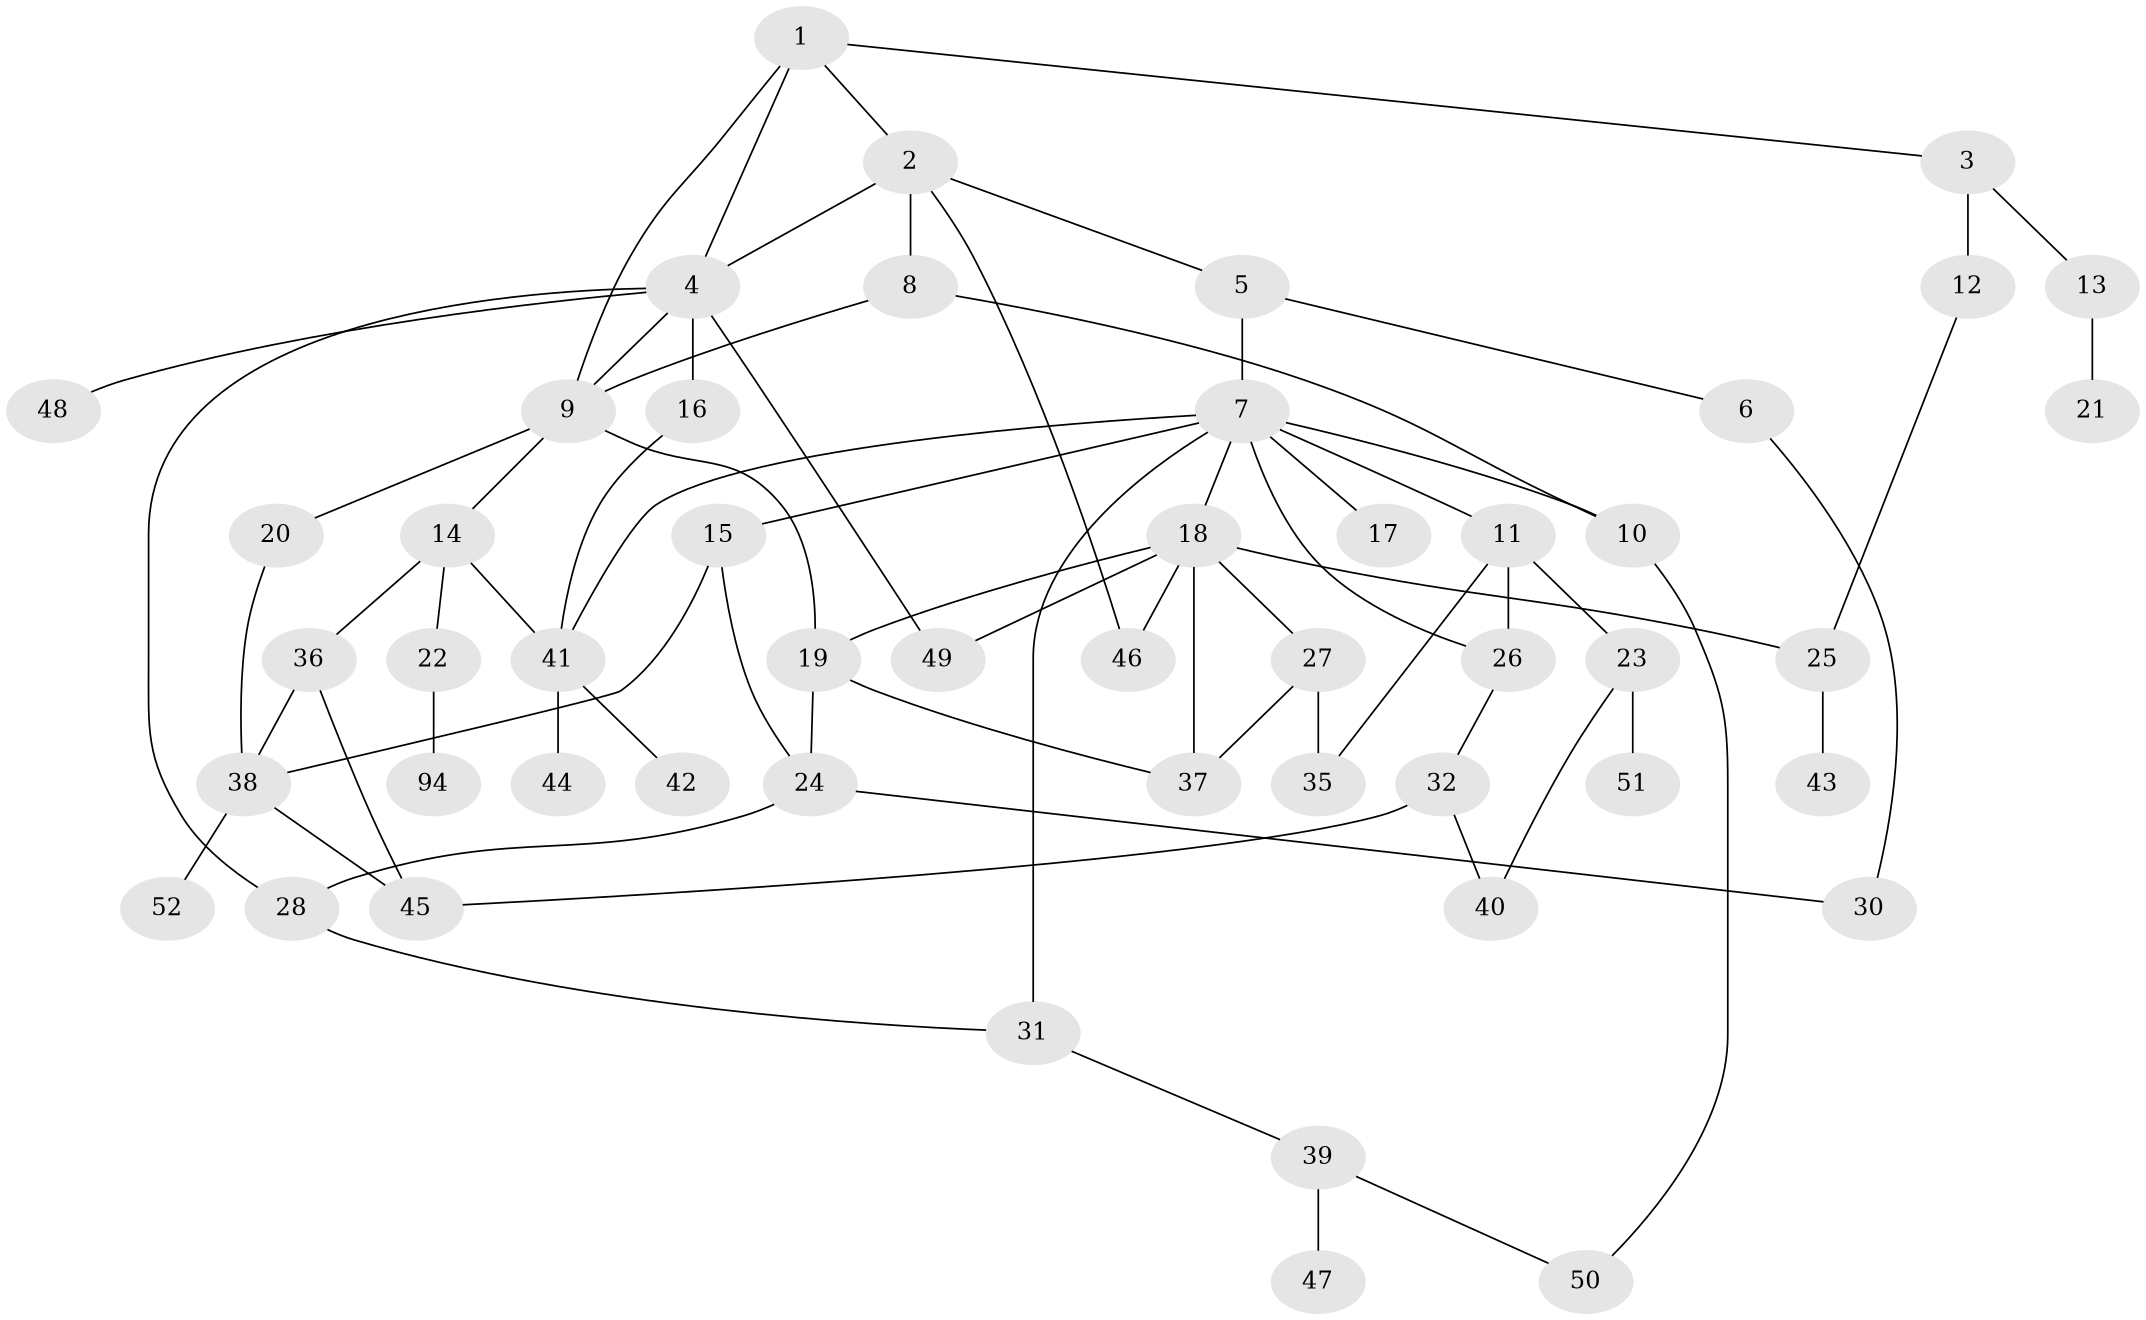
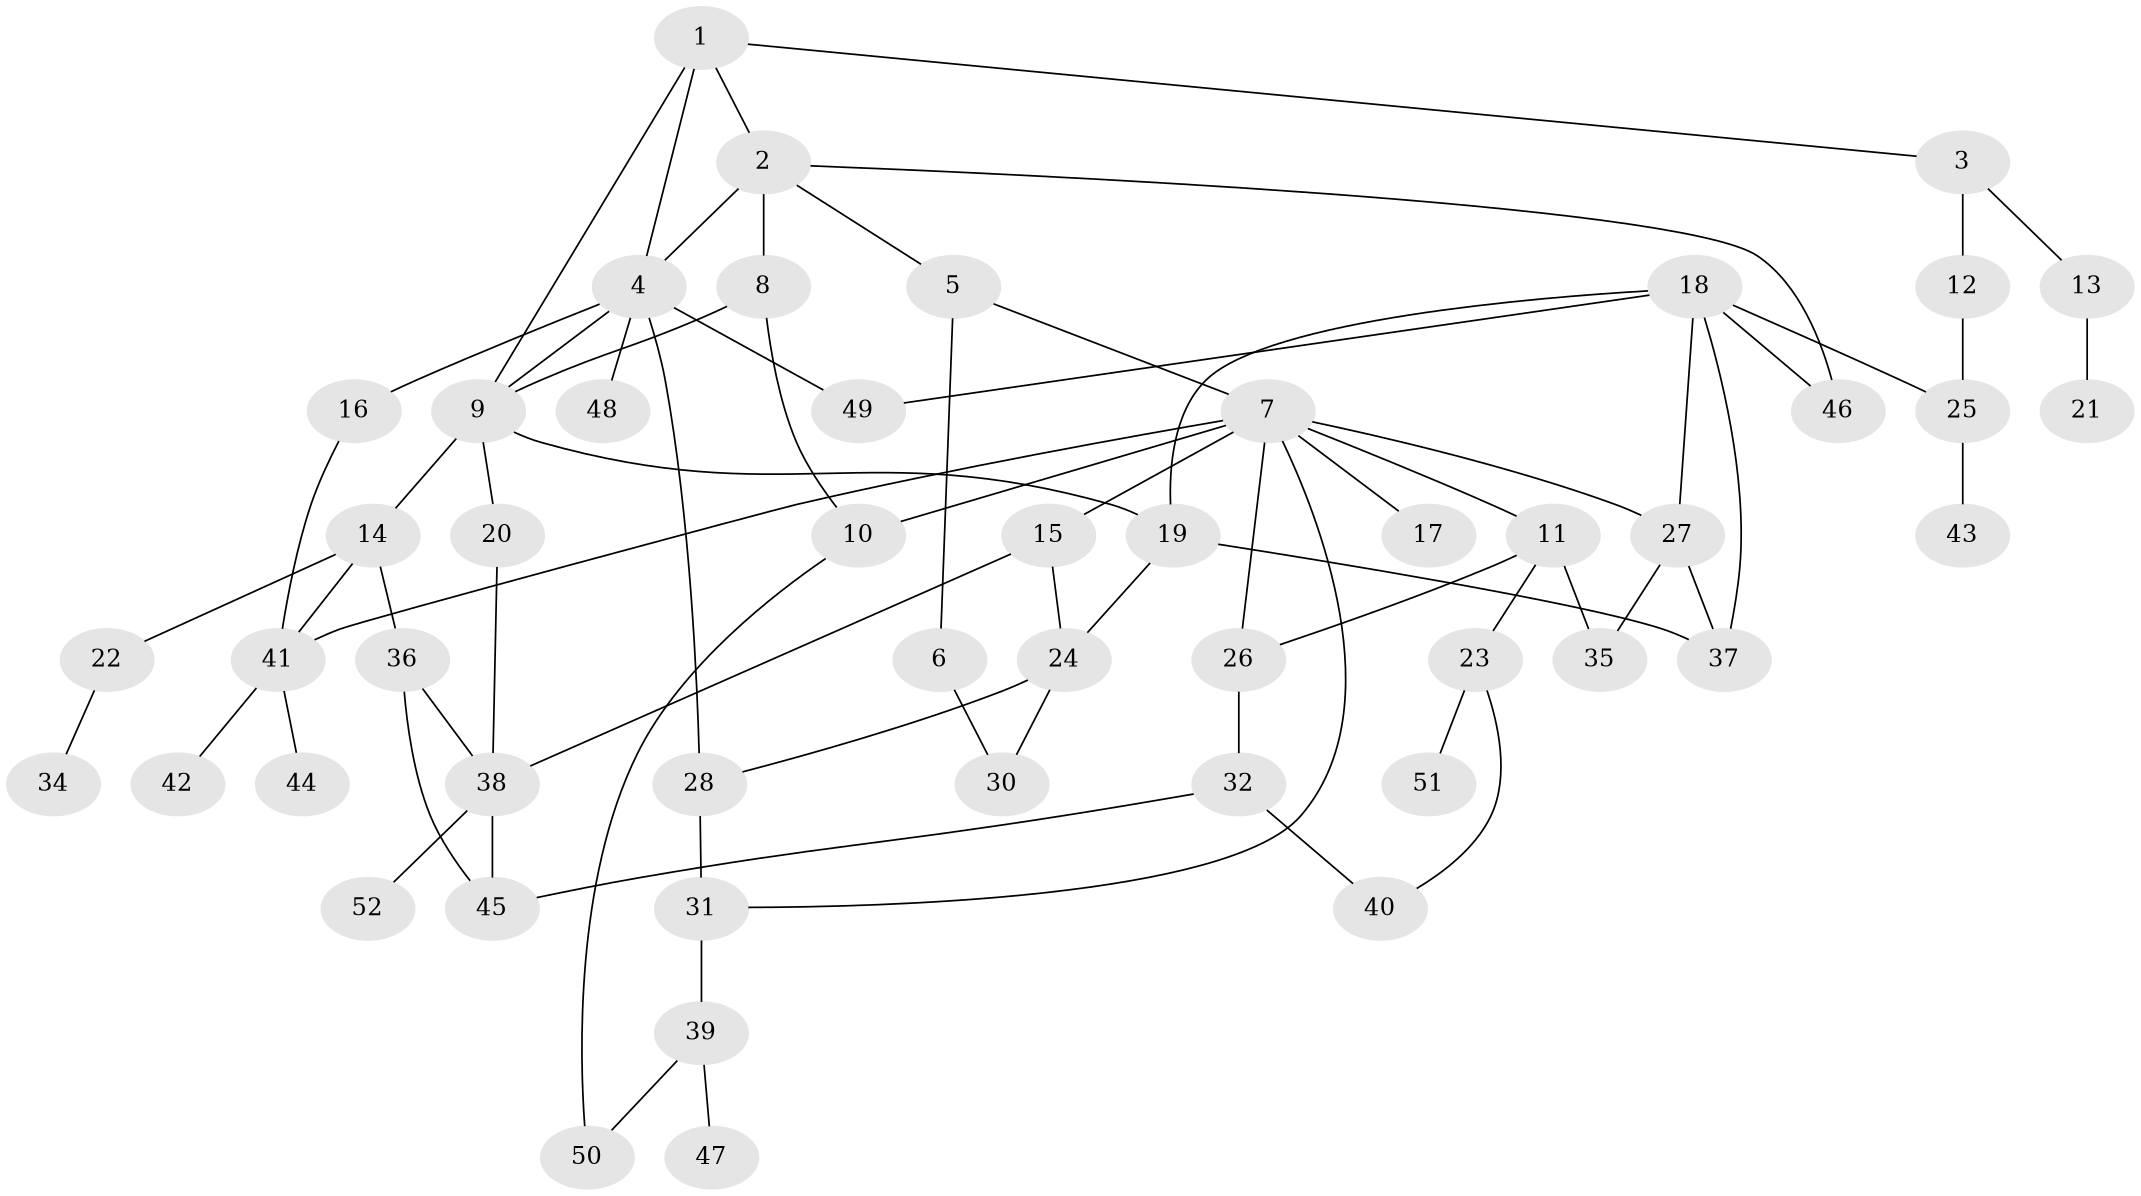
  graph {
    node [color=gray90 style=filled]
    edge [weight=1.0]
    1
    2
    3
    4
    9
    5
    8
    46
    12
    13
    16
    28
    48
    49
    14
    19
    20
    6
    7
    10
    25
    21
    41
    31
    30
    11
    15
    17
    18
    26
    50
    35
    23
    24
    38
    27
    37
    32
    39
    42
    44
    22
    36
    43
-   34 [label=94]
+   34
    45
    52
    40
    51
    47
    1 -- 2
    1 -- 3
    1 -- 4
    1 -- 9
    2 -- 4
    2 -- 5
    2 -- 8
    2 -- 46
    3 -- 12
    3 -- 13
    4 -- 9
    4 -- 16 [weight=2.0]
    4 -- 28 [weight=2.0]
    4 -- 48
    4 -- 49
    9 -- 14
    9 -- 19
    9 -- 20
    5 -- 6
    5 -- 7
    8 -- 9
    8 -- 10
    12 -- 25
    13 -- 21
    16 -- 41
    28 -- 31
    14 -- 41
    14 -- 22
    14 -- 36
    19 -- 24
    19 -- 37
    20 -- 38
    6 -- 30
    7 -- 10
    7 -- 41
    7 -- 31
    7 -- 11
    7 -- 15 [weight=2.0]
    7 -- 17 [weight=2.0]
-   7 -- 18
+   7 -- 27
    7 -- 26
    10 -- 50
    25 -- 43
    41 -- 42
    41 -- 44
    31 -- 39
    11 -- 26
    11 -- 35
    11 -- 23
    15 -- 24
    15 -- 38
    18 -- 46
    18 -- 49
    18 -- 19
    18 -- 25
    18 -- 27
    18 -- 37
    26 -- 32
    23 -- 40
    23 -- 51
    24 -- 28
    24 -- 30
    38 -- 45
    38 -- 52
    27 -- 35
    27 -- 37
    32 -- 45
    32 -- 40
    39 -- 50
    39 -- 47
    22 -- 34
    36 -- 38
    36 -- 45
  }
